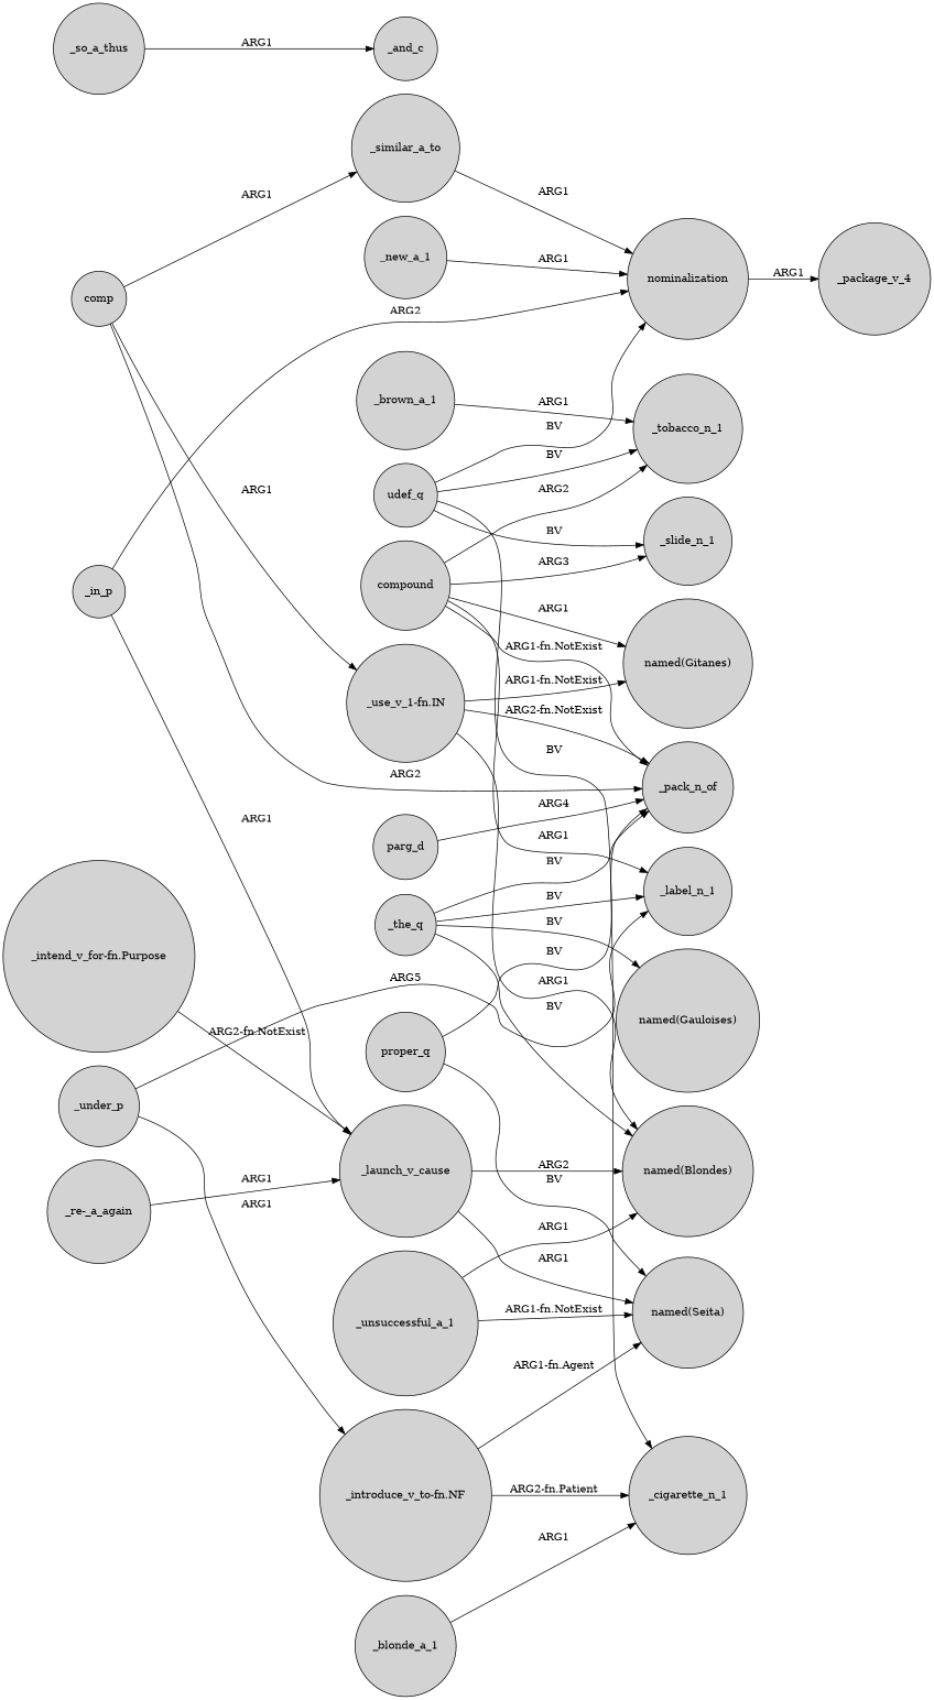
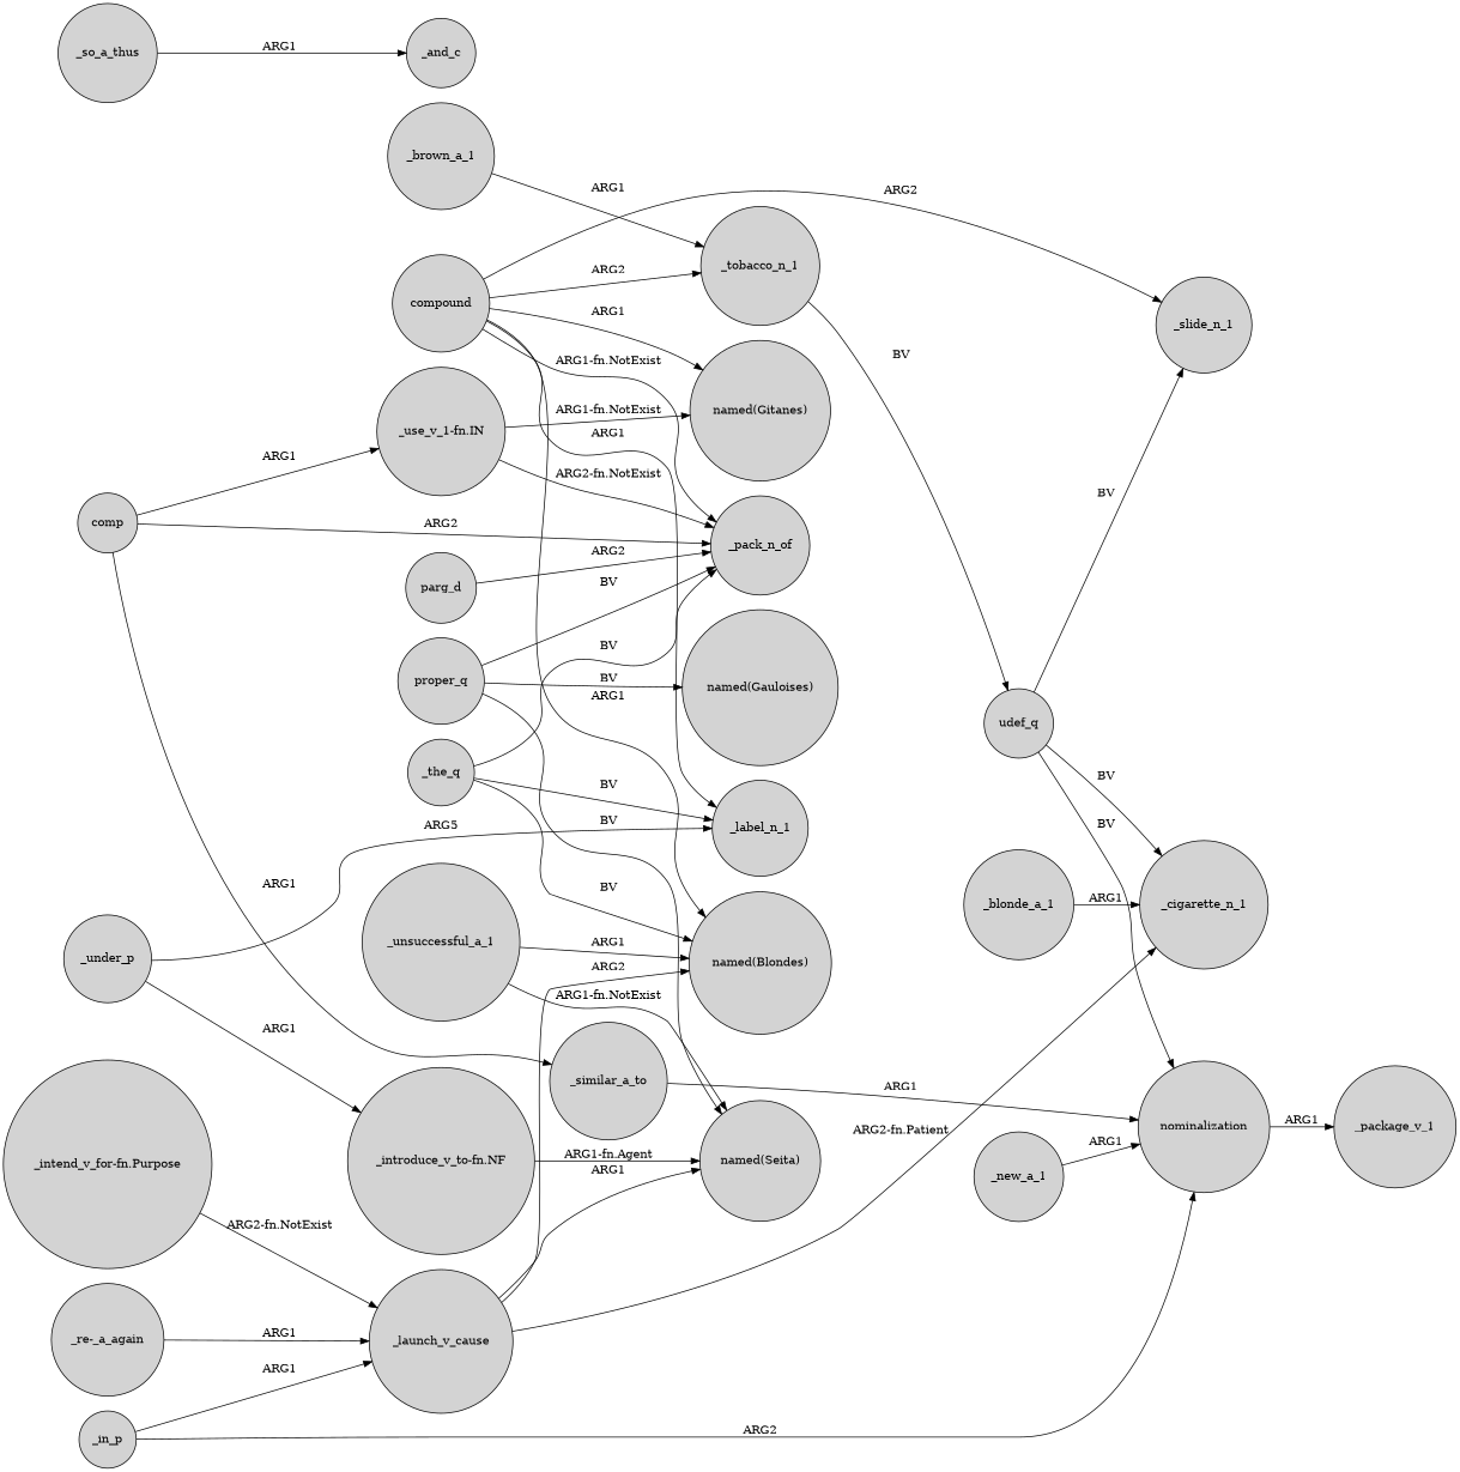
  digraph {
    rankdir=LR
    node [shape=circle style=filled]
    comp
    _similar_a_to
    _pack_n_of
    "_use_v_1-fn.IN"
    nominalization
-   _package_v_1 [label=_package_v_4]
+   _package_v_1
    proper_q
    "named(Gauloises)"
    "named(Seita)"
    "_intend_v_for-fn.Purpose"
    _launch_v_cause
    "named(Blondes)"
    compound
    "named(Gitanes)"
    _tobacco_n_1
    _label_n_1
    _slide_n_1
    _the_q
    _so_a_thus
    _and_c
    _blonde_a_1
    _cigarette_n_1
    udef_q
    _under_p
    "_introduce_v_to-fn.NF"
    _in_p
    parg_d
    "_re-_a_again"
    _new_a_1
    _brown_a_1
    _unsuccessful_a_1
    comp -> _similar_a_to [label=ARG1]
    comp -> _pack_n_of [label=ARG2]
    comp -> "_use_v_1-fn.IN" [label=ARG1]
    _similar_a_to -> nominalization [label=ARG1]
    "_use_v_1-fn.IN" -> _pack_n_of [label="ARG2-fn.NotExist"]
    "_use_v_1-fn.IN" -> "named(Gitanes)" [label="ARG1-fn.NotExist"]
    nominalization -> _package_v_1 [label=ARG1]
    proper_q -> _pack_n_of [label=BV]
-   _the_q -> "named(Gauloises)" [label=BV]
+   proper_q -> "named(Gauloises)" [label=BV]
    proper_q -> "named(Seita)" [label=BV]
    "_intend_v_for-fn.Purpose" -> _launch_v_cause [label="ARG2-fn.NotExist"]
    _launch_v_cause -> "named(Seita)" [label=ARG1]
    _launch_v_cause -> "named(Blondes)" [label=ARG2]
    compound -> _pack_n_of [label="ARG1-fn.NotExist"]
-   "_use_v_1-fn.IN" -> "named(Blondes)" [label=ARG1]
+   compound -> "named(Blondes)" [label=ARG1]
    compound -> "named(Gitanes)" [label=ARG1]
    compound -> _tobacco_n_1 [label=ARG2]
    compound -> _label_n_1 [label=ARG1]
-   compound -> _slide_n_1 [label=ARG3]
+   compound -> _slide_n_1 [label=ARG2]
    _the_q -> _pack_n_of [label=BV]
    _the_q -> "named(Blondes)" [label=BV]
    _the_q -> _label_n_1 [label=BV]
    _so_a_thus -> _and_c [label=ARG1]
    _blonde_a_1 -> _cigarette_n_1 [label=ARG1]
    udef_q -> nominalization [label=BV]
-   udef_q -> _tobacco_n_1 [label=BV]
+   _tobacco_n_1 -> udef_q [label=BV]
    udef_q -> _slide_n_1 [label=BV]
    udef_q -> _cigarette_n_1 [label=BV]
    _under_p -> _label_n_1 [label=ARG5]
    _under_p -> "_introduce_v_to-fn.NF" [label=ARG1]
    "_introduce_v_to-fn.NF" -> "named(Seita)" [label="ARG1-fn.Agent"]
-   "_introduce_v_to-fn.NF" -> _cigarette_n_1 [label="ARG2-fn.Patient"]
+   _launch_v_cause -> _cigarette_n_1 [label="ARG2-fn.Patient"]
    _in_p -> nominalization [label=ARG2]
    _in_p -> _launch_v_cause [label=ARG1]
-   parg_d -> _pack_n_of [label=ARG4]
+   parg_d -> _pack_n_of [label=ARG2]
    "_re-_a_again" -> _launch_v_cause [label=ARG1]
    _new_a_1 -> nominalization [label=ARG1]
    _brown_a_1 -> _tobacco_n_1 [label=ARG1]
    _unsuccessful_a_1 -> "named(Seita)" [label="ARG1-fn.NotExist"]
    _unsuccessful_a_1 -> "named(Blondes)" [label=ARG1]
  }
